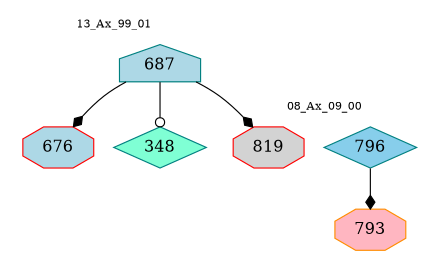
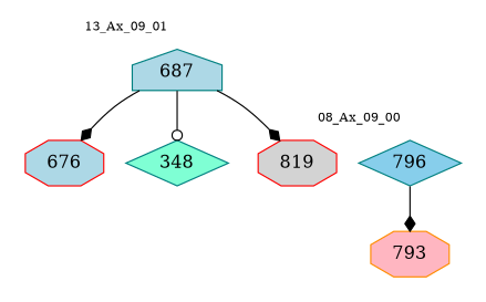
  digraph {
    node [color=teal fillcolor=lightblue shape=octagon style=filled]
    edge [arrowhead=diamond color=black]
    n1 [label=687 shape=house]
    n2 [color=red label=676]
    n3 [fillcolor=aquamarine label=348 shape=diamond]
    n4 [fillcolor=skyblue label=796 shape=diamond]
    n5 [color=darkorange fillcolor=lightpink label=793]
    n6 [color=red fillcolor=lightgrey label=819]
    subgraph cluster_1 {
      color=white
      fontsize=10
-     label="13_Ax_99_01"
+     label="13_Ax_09_01"
      n1
      n2
      n3
    }
    subgraph cluster_2 {
      color=white
      fontsize=10
      label="08_Ax_09_00"
      n4
      n5
      n6
    }
    n1 -> n2
    n1 -> n3 [arrowhead=odot]
    n1 -> n6
    n4 -> n5
  }
